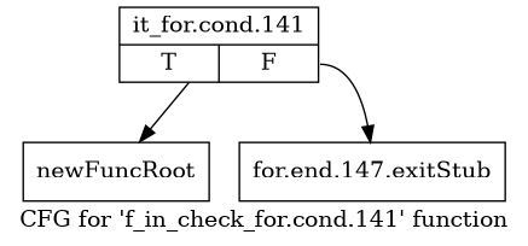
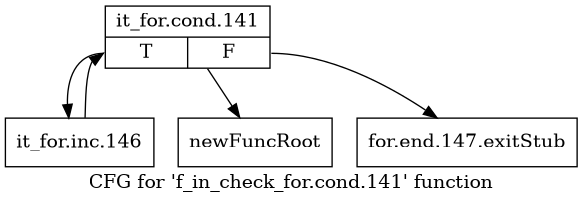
  digraph {
    label="CFG for 'f_in_check_for.cond.141' function"
    node [shape=record]
    n1 [label="{newFuncRoot}"]
    n2 [label="{it_for.cond.141|{<s0>T|<s1>F}}"]
    n3 [label="{for.end.147.exitStub}"]
+   n4 [label="{it_for.inc.146}"]
    n2 -> n1
    n2 -> n3 [tailport=s1]
+   n2 -> n4 [tailport=s0]
+   n4 -> n2
  }
